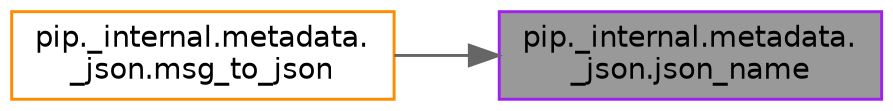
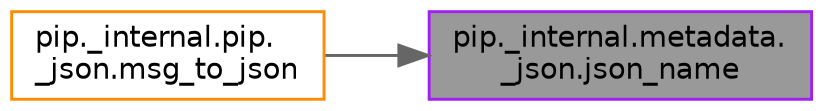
  digraph {
    rankdir=RL
    node [fontname=Helvetica fontsize=10 shape=box style=filled]
    n1 [color=purple fillcolor=grey60 fontcolor=black height=0.2 label="pip._internal.metadata.\l_json.json_name" width=0.4]
-   n2 [color=darkorange fillcolor=white height=0.2 label="pip._internal.metadata.\l_json.msg_to_json" width=0.4]
+   n2 [color=darkorange fillcolor=white height=0.2 label="pip._internal.pip.\l_json.msg_to_json" width=0.4]
    n1 -> n2 [color=gray40 dir=back fontname=Helvetica fontsize=10 labelfontname=Helvetica labelfontsize=10 style=solid]
  }
